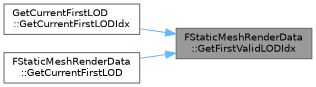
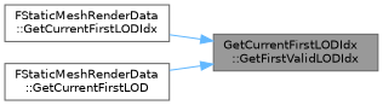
  digraph {
    rankdir=RL
    node [color=grey40 fillcolor=white fontname=Helvetica fontsize=10 shape=box style=filled]
    edge [color=steelblue1 dir=back fontname=Helvetica fontsize=10 labelfontname=Helvetica labelfontsize=10 style=solid]
-   n1 [color=gray40 fillcolor=grey60 fontcolor=black height=0.2 label="FStaticMeshRenderData\l::GetFirstValidLODIdx" width=0.4]
-   n2 [height=0.2 label="GetCurrentFirstLOD\l::GetCurrentFirstLODIdx" width=0.4]
+   n1 [color=gray40 fillcolor=grey60 fontcolor=black height=0.2 label="GetCurrentFirstLODIdx\l::GetFirstValidLODIdx" width=0.4]
+   n2 [height=0.2 label="FStaticMeshRenderData\l::GetCurrentFirstLODIdx" width=0.4]
    n3 [height=0.2 label="FStaticMeshRenderData\l::GetCurrentFirstLOD" width=0.4]
    n1 -> n2
    n1 -> n3
  }
